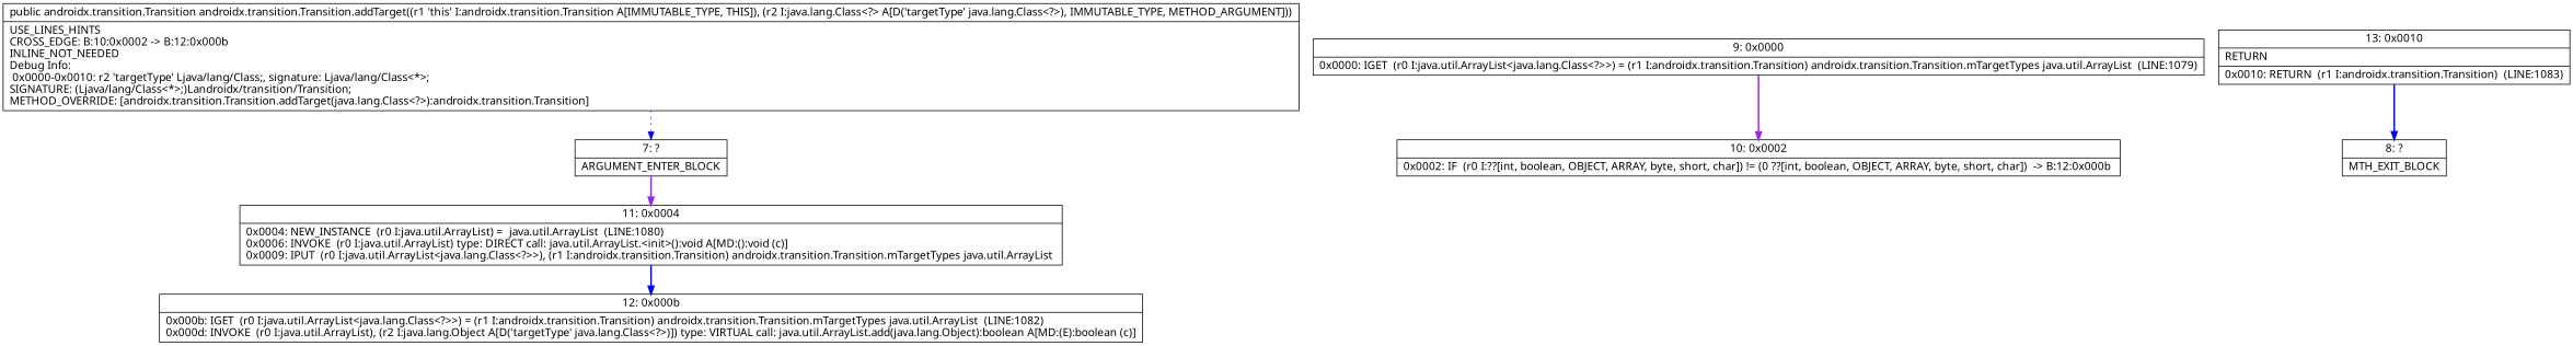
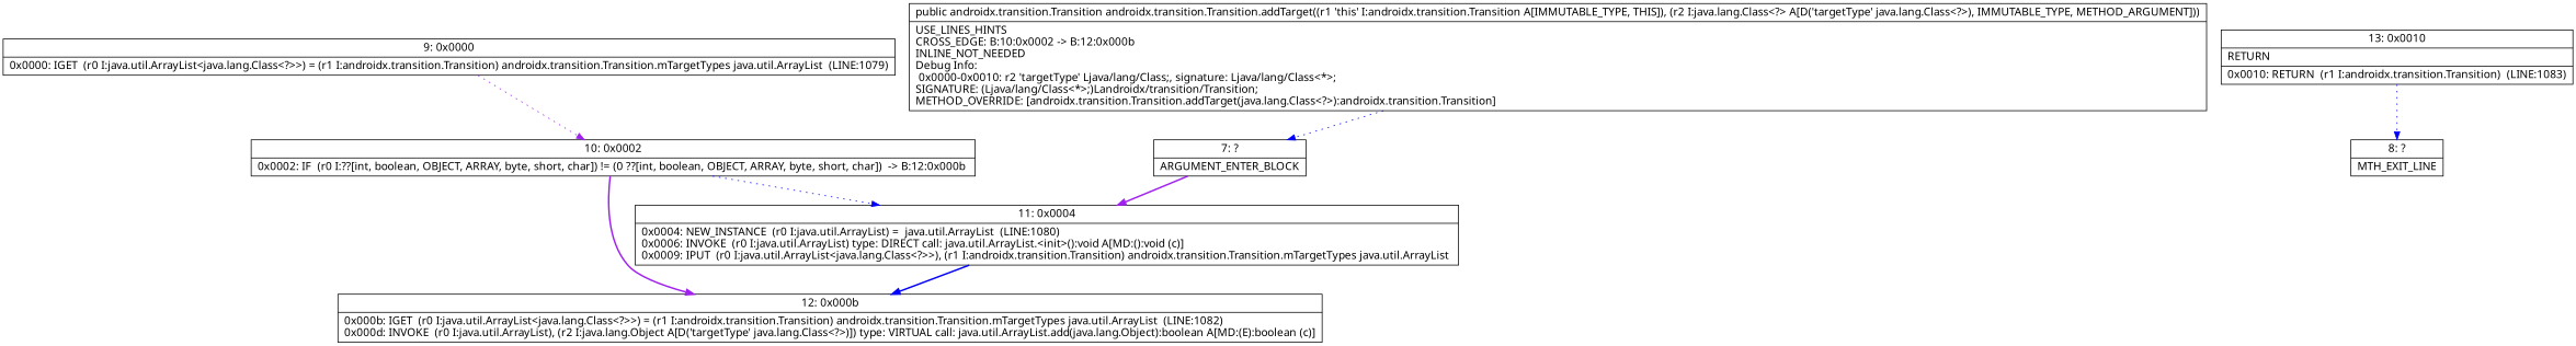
  digraph {
    fontname="Noto Sans"
    node [fontname="Noto Sans" shape=record]
    edge [color=blue fontname="Noto Sans" style=dotted]
    n1 [label="{7\:\ ?|ARGUMENT_ENTER_BLOCK\l}"]
    n2 [label="{11\:\ 0x0004|0x0004: NEW_INSTANCE  (r0 I:java.util.ArrayList) =  java.util.ArrayList  (LINE:1080)\l0x0006: INVOKE  (r0 I:java.util.ArrayList) type: DIRECT call: java.util.ArrayList.\<init\>():void A[MD:():void (c)]\l0x0009: IPUT  (r0 I:java.util.ArrayList\<java.lang.Class\<?\>\>), (r1 I:androidx.transition.Transition) androidx.transition.Transition.mTargetTypes java.util.ArrayList \l}"]
    n3 [label="{9\:\ 0x0000|0x0000: IGET  (r0 I:java.util.ArrayList\<java.lang.Class\<?\>\>) = (r1 I:androidx.transition.Transition) androidx.transition.Transition.mTargetTypes java.util.ArrayList  (LINE:1079)\l}"]
    n4 [label="{10\:\ 0x0002|0x0002: IF  (r0 I:??[int, boolean, OBJECT, ARRAY, byte, short, char]) != (0 ??[int, boolean, OBJECT, ARRAY, byte, short, char])  \-\> B:12:0x000b \l}"]
    n5 [label="{12\:\ 0x000b|0x000b: IGET  (r0 I:java.util.ArrayList\<java.lang.Class\<?\>\>) = (r1 I:androidx.transition.Transition) androidx.transition.Transition.mTargetTypes java.util.ArrayList  (LINE:1082)\l0x000d: INVOKE  (r0 I:java.util.ArrayList), (r2 I:java.lang.Object A[D('targetType' java.lang.Class\<?\>)]) type: VIRTUAL call: java.util.ArrayList.add(java.lang.Object):boolean A[MD:(E):boolean (c)]\l}"]
    n6 [label="{13\:\ 0x0010|RETURN\l|0x0010: RETURN  (r1 I:androidx.transition.Transition)  (LINE:1083)\l}"]
-   n7 [label="{8\:\ ?|MTH_EXIT_BLOCK\l}"]
+   n7 [label="{8\:\ ?|MTH_EXIT_LINE\l}"]
    n8 [label="{public androidx.transition.Transition androidx.transition.Transition.addTarget((r1 'this' I:androidx.transition.Transition A[IMMUTABLE_TYPE, THIS]), (r2 I:java.lang.Class\<?\> A[D('targetType' java.lang.Class\<?\>), IMMUTABLE_TYPE, METHOD_ARGUMENT]))  | USE_LINES_HINTS\lCROSS_EDGE: B:10:0x0002 \-\> B:12:0x000b\lINLINE_NOT_NEEDED\lDebug Info:\l  0x0000\-0x0010: r2 'targetType' Ljava\/lang\/Class;, signature: Ljava\/lang\/Class\<*\>;\lSIGNATURE: (Ljava\/lang\/Class\<*\>;)Landroidx\/transition\/Transition;\lMETHOD_OVERRIDE: [androidx.transition.Transition.addTarget(java.lang.Class\<?\>):androidx.transition.Transition]\l}"]
    n1 -> n2 [color=purple style=bold]
    n2 -> n5 [style=bold]
-   n3 -> n4 [color=purple style=bold]
-   n6 -> n7 [style=bold]
+   n3 -> n4 [color=purple]
+   n4 -> n2
+   n4 -> n5 [color=purple style=bold]
+   n6 -> n7
    n8 -> n1
  }
